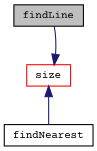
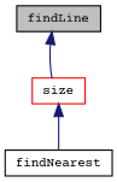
  digraph {
    fontname="Courier Prime"
    rankdir=TB
    node [color=black fontname="Courier Prime" fontsize=10 shape=record]
    edge [color=midnightblue dir=back fontname="Courier Prime" fontsize=10 labelfontname=FreeSans labelfontsize=10 style=solid]
    n1 [fillcolor=grey75 fontcolor=black height=0.2 label=findLine style=filled width=0.4]
    n2 [color=red height=0.2 label=size width=0.4]
    n3 [height=0.2 label=findNearest width=0.4]
-   n2 -> n1
+   n1 -> n2
    n2 -> n3
  }
